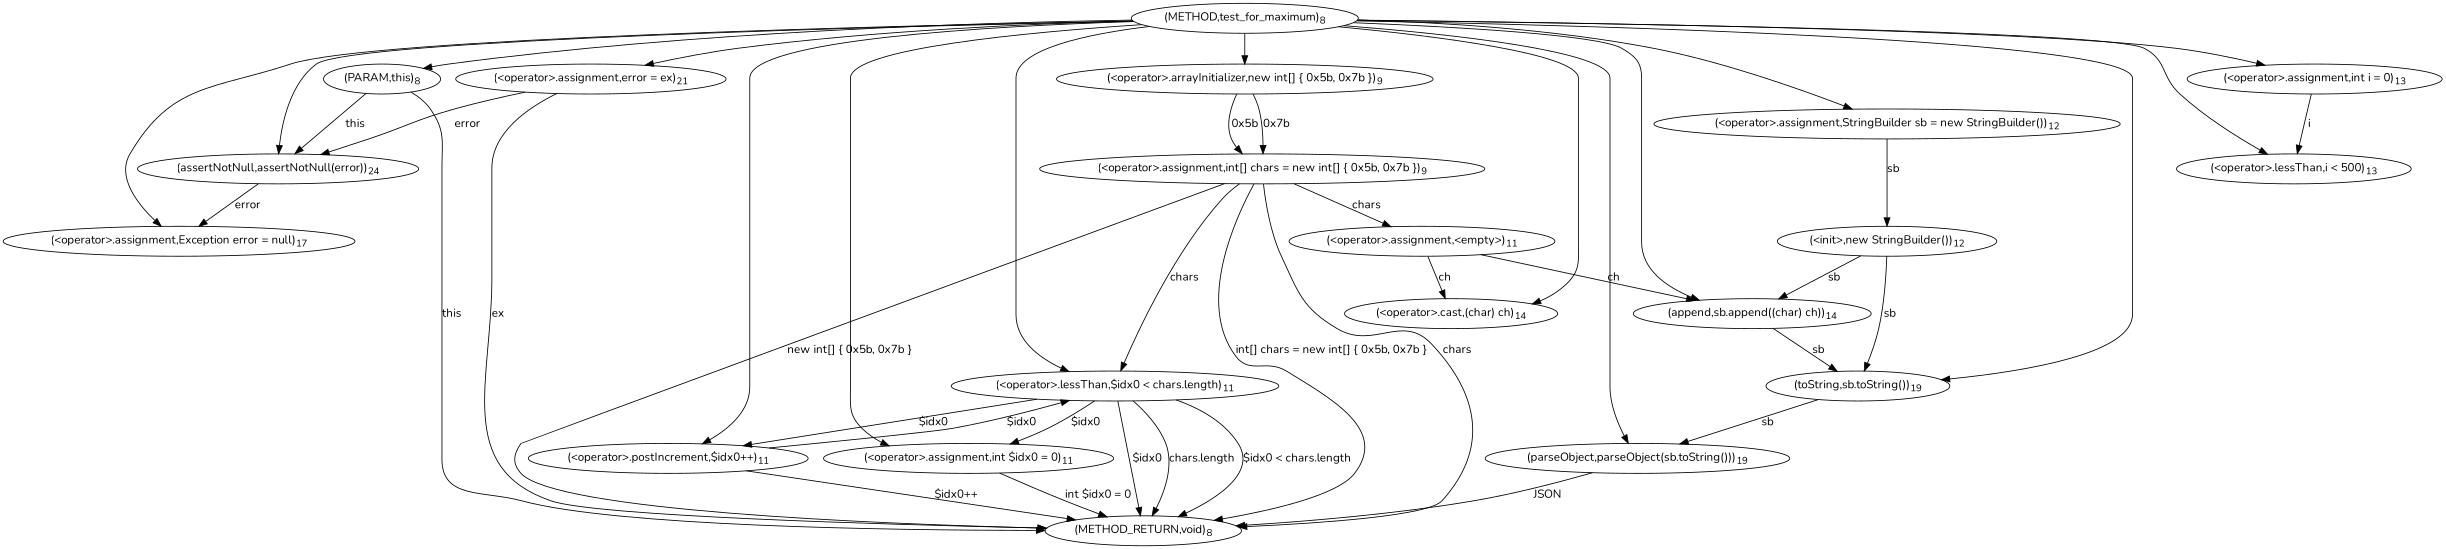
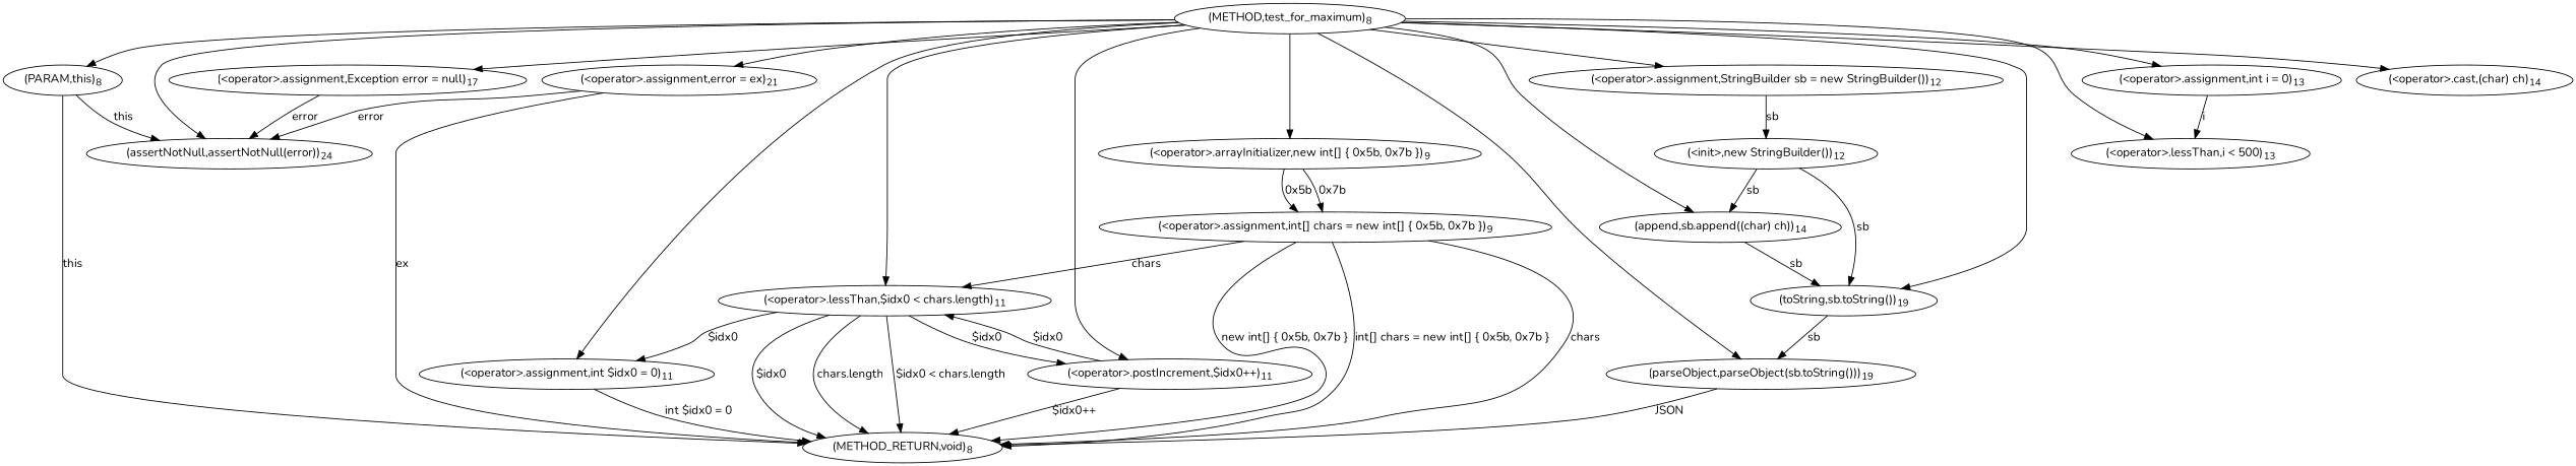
  digraph {
    fontname=Nunito
    node [fontname=Nunito]
    edge [fontname=Nunito]
    n1 [label=<(METHOD,test_for_maximum)<SUB>8</SUB>>]
    n2 [label=<(PARAM,this)<SUB>8</SUB>>]
    n3 [label=<(&lt;operator&gt;.assignment,int $idx0 = 0)<SUB>11</SUB>>]
    n4 [label=<(&lt;operator&gt;.lessThan,$idx0 &lt; chars.length)<SUB>11</SUB>>]
    n5 [label=<(&lt;operator&gt;.postIncrement,$idx0++)<SUB>11</SUB>>]
    n6 [label=<(&lt;operator&gt;.arrayInitializer,new int[] { 0x5b, 0x7b })<SUB>9</SUB>>]
    n7 [label=<(&lt;operator&gt;.assignment,StringBuilder sb = new StringBuilder())<SUB>12</SUB>>]
    n8 [label=<(&lt;operator&gt;.assignment,Exception error = null)<SUB>17</SUB>>]
    n9 [label=<(assertNotNull,assertNotNull(error))<SUB>24</SUB>>]
    n10 [label=<(&lt;operator&gt;.assignment,int i = 0)<SUB>13</SUB>>]
    n11 [label=<(&lt;operator&gt;.lessThan,i &lt; 500)<SUB>13</SUB>>]
    n12 [label=<(append,sb.append((char) ch))<SUB>14</SUB>>]
    n13 [label=<(parseObject,parseObject(sb.toString()))<SUB>19</SUB>>]
    n14 [label=<(&lt;operator&gt;.assignment,error = ex)<SUB>21</SUB>>]
    n15 [label=<(&lt;operator&gt;.cast,(char) ch)<SUB>14</SUB>>]
    n16 [label=<(toString,sb.toString())<SUB>19</SUB>>]
    n17 [label=<(METHOD_RETURN,void)<SUB>8</SUB>>]
    n18 [label=<(&lt;operator&gt;.assignment,int[] chars = new int[] { 0x5b, 0x7b })<SUB>9</SUB>>]
    n19 [label=<(&lt;init&gt;,new StringBuilder())<SUB>12</SUB>>]
-   n20 [label=<(&lt;operator&gt;.assignment,&lt;empty&gt;)<SUB>11</SUB>>]
    n1 -> n2
    n1 -> n3
    n1 -> n4
    n1 -> n5
    n1 -> n6
    n1 -> n7
    n1 -> n8
    n1 -> n9
    n1 -> n10
    n1 -> n11
    n1 -> n12
    n1 -> n13
    n1 -> n14
    n1 -> n15
    n1 -> n16
    n2 -> n9 [label=this]
    n2 -> n17 [label=this]
    n3 -> n17 [label="int $idx0 = 0"]
    n4 -> n3 [label="$idx0"]
    n4 -> n5 [label="$idx0"]
    n4 -> n17 [label="$idx0"]
    n4 -> n17 [label="chars.length"]
    n4 -> n17 [label="$idx0 &lt; chars.length"]
    n5 -> n4 [label="$idx0"]
    n5 -> n17 [label="$idx0++"]
    n6 -> n18 [label="0x5b"]
    n6 -> n18 [label="0x7b"]
    n7 -> n19 [label=sb]
-   n9 -> n8 [label=error]
+   n8 -> n9 [label=error]
    n10 -> n11 [label=i]
    n12 -> n16 [label=sb]
    n13 -> n17 [label=JSON]
    n14 -> n9 [label=error]
    n14 -> n17 [label=ex]
    n16 -> n13 [label=sb]
    n18 -> n4 [label=chars]
    n18 -> n17 [label=chars]
    n18 -> n17 [label="new int[] { 0x5b, 0x7b }"]
    n18 -> n17 [label="int[] chars = new int[] { 0x5b, 0x7b }"]
-   n18 -> n20 [label=chars]
    n19 -> n12 [label=sb]
    n19 -> n16 [label=sb]
-   n20 -> n12 [label=ch]
-   n20 -> n15 [label=ch]
  }
